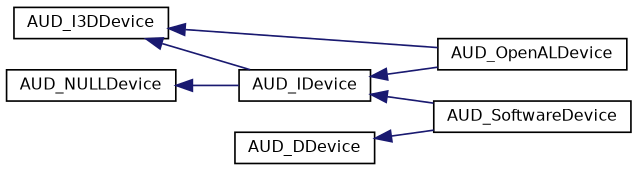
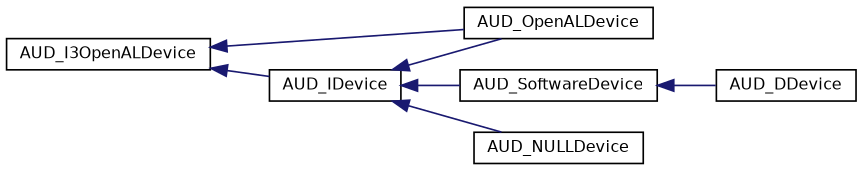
  digraph {
    rankdir=LR
    node [color=black fillcolor=white fontname=Helvetica fontsize=10 shape=record style=filled]
    edge [color=midnightblue dir=back fontname=Helvetica fontsize=10 labelfontname=Helvetica labelfontsize=10 style=solid]
-   n1 [height=0.2 label=AUD_I3DDevice width=0.4]
+   n1 [height=0.2 label=AUD_I3OpenALDevice width=0.4]
    n2 [height=0.2 label=AUD_OpenALDevice width=0.4]
    n3 [height=0.2 label=AUD_IDevice width=0.4]
    n4 [height=0.2 label=AUD_SoftwareDevice width=0.4]
    n5 [height=0.2 label=AUD_DDevice width=0.4]
    n6 [height=0.2 label=AUD_NULLDevice width=0.4]
    n1 -> n2
    n1 -> n3
    n3 -> n2
    n3 -> n4
-   n6 -> n3
-   n5 -> n4
+   n3 -> n6
+   n4 -> n5
  }
